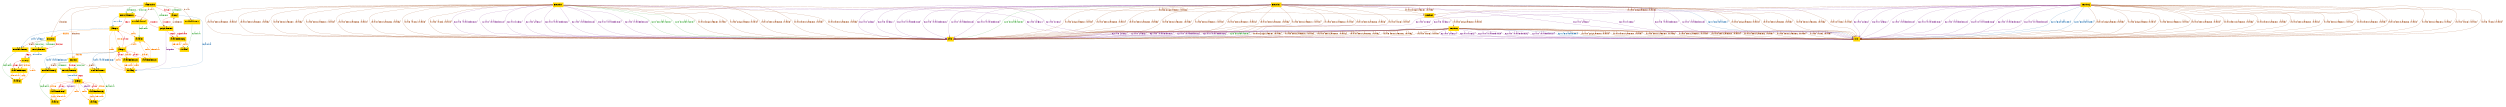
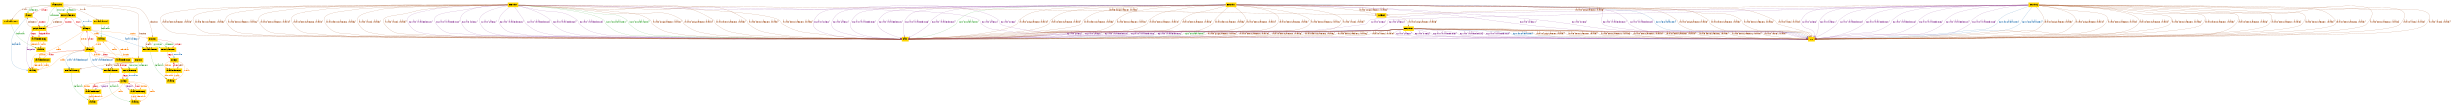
  digraph {
    fontsize=12
    rankdir=TB
    node [color="#ffd700" fontcolor="#000000" fontsize=12 shape=box style="filled, solid"]
    edge [color="#a65628" dir=forward fontcolor="#a65628" fontsize=12 style=solid uuid="<Function1, ReturnStatement1>" weight=1]
    n1 [label=AssignStatement uuid=AssignStatement]
    n2 [label=VariableReference3 uuid=VariableReference3]
    n3 [label=Variable5 uuid=Variable5]
    n4 [label=Variable4 uuid=Variable4]
    n5 [label=ReturnStatement0 uuid=ReturnStatement0]
    n6 [label=CallExpr0 uuid=CallExpr0]
    n7 [label=Function1 uuid=Function1]
    n8 [label=Variable0 uuid=Variable0]
    n9 [label=CallExpr1 uuid=CallExpr1]
    n10 [label=FormalParameter2 uuid=FormalParameter2]
    n11 [label=ReturnStatement1 uuid=ReturnStatement1]
    n12 [label=Function0 uuid=Function0]
    n13 [label=FormalParameter3 uuid=FormalParameter3]
    n14 [label=FormalParameter1 uuid=FormalParameter1]
    n15 [label=VariableReference0 uuid=VariableReference0]
    n16 [label=VariableReference1 uuid=VariableReference1]
    n17 [label=Variable2 uuid=Variable2]
    n18 [label=NotExpr uuid=NotExpr]
    n19 [label=VariableReference2 uuid=VariableReference2]
    n20 [label=ReturnStatement2 uuid=ReturnStatement2]
    n21 [label=AndExpr uuid=AndExpr]
    n22 [label=Variable1 uuid=Variable1]
    n23 [label=Variable3 uuid=Variable3]
    n24 [label=VariableReference4 uuid=VariableReference4]
    n25 [label=VariableReference5 uuid=VariableReference5]
    n26 [label=MainFunction uuid=MainFunction]
    n27 [label=VarDecl uuid=VarDecl]
    n28 [label=FormalParameter0 uuid=FormalParameter0]
    n29 [label=FormalParameter4 uuid=FormalParameter4]
    n30 [label=Execution0 uuid=Execution0]
    n31 [label=False uuid=False]
    n32 [label=True uuid=True]
    n33 [label=Undefined uuid=Undefined]
    n34 [label=Execution2 uuid=Execution2]
    n35 [label=Execution1 uuid=Execution1]
    n36 [label=Execution3 uuid=Execution3]
    n1 -> n2 [color="#e41a1c" fontcolor="#e41a1c" label="$exprs" uuid="<AssignStatement, VariableReference3>"]
    n1 -> n2 [color="#e41a1c" fontcolor="#e41a1c" label=assignedValue uuid="<AssignStatement, VariableReference3>"]
    n1 -> n3 [color="#984ea3" fontcolor="#984ea3" label=assignedTo uuid="<AssignStatement, Variable5>"]
    n2 -> n4 [color="#ff7f00" fontcolor="#ff7f00" label="$reads" uuid="<VariableReference3, Variable4>"]
    n2 -> n4 [color="#ff7f00" fontcolor="#ff7f00" label=referredVar uuid="<VariableReference3, Variable4>"]
+   n5 -> n1 [label=predecessor uuid="<ReturnStatement0, AssignStatement>"]
    n5 -> n1 [color="#e41a1c" dir=back fontcolor="#e41a1c" label=successor uuid="<AssignStatement, ReturnStatement0>"]
    n5 -> n6 [color="#e41a1c" fontcolor="#e41a1c" label="$exprs" uuid="<ReturnStatement0, CallExpr0>"]
    n5 -> n6 [color="#377eb8" fontcolor="#377eb8" label=returnValue uuid="<ReturnStatement0, CallExpr0>"]
    n6 -> n3 [color="#ff7f00" fontcolor="#ff7f00" label="$reads" uuid="<CallExpr0, Variable5>"]
    n6 -> n7 [color="#ff7f00" fontcolor="#ff7f00" label=function uuid="<CallExpr0, Function1>"]
    n6 -> n8 [color="#ff7f00" fontcolor="#ff7f00" label="$reads" uuid="<CallExpr0, Variable0>"]
    n6 -> n9 [color="#ff7f00" fontcolor="#ff7f00" label=children uuid="<CallExpr0, CallExpr1>"]
    n6 -> n9 [color="#e41a1c" dir=back fontcolor="#e41a1c" label=parent uuid="<CallExpr1, CallExpr0>"]
    n6 -> n10 [color="#377eb8" fontcolor="#377eb8" label="actuals [CallExpr1]" uuid="<CallExpr0, CallExpr1, FormalParameter2>"]
    n7 -> n10 [label=formals uuid="<Function1, FormalParameter2>"]
    n7 -> n11 [color="#4daf4a" fontcolor="#4daf4a" label="$statements"]
    n7 -> n11 [color="#e41a1c" fontcolor="#e41a1c" label=firstStmt]
    n7 -> n11 [color="#4daf4a" fontcolor="#4daf4a" label=returnStmt]
    n8 -> n9 [color="#ff7f00" fontcolor="#ff7f00" label="$reads" uuid="<CallExpr1, Variable0>"]
    n9 -> n3 [color="#ff7f00" fontcolor="#ff7f00" label="$reads" uuid="<CallExpr1, Variable5>"]
    n9 -> n12 [color="#ff7f00" fontcolor="#ff7f00" label=function uuid="<CallExpr1, Function0>"]
    n9 -> n13 [color="#377eb8" fontcolor="#377eb8" label="actuals [VariableReference0]" uuid="<CallExpr1, VariableReference0, FormalParameter3>"]
    n9 -> n14 [color="#377eb8" fontcolor="#377eb8" label="actuals [VariableReference1]" uuid="<CallExpr1, VariableReference1, FormalParameter1>"]
    n9 -> n15 [color="#ff7f00" fontcolor="#ff7f00" label=children uuid="<CallExpr1, VariableReference0>"]
    n9 -> n15 [color="#e41a1c" dir=back fontcolor="#e41a1c" label=parent uuid="<VariableReference0, CallExpr1>"]
    n9 -> n16 [color="#ff7f00" fontcolor="#ff7f00" label=children uuid="<CallExpr1, VariableReference1>"]
    n9 -> n16 [color="#e41a1c" dir=back fontcolor="#e41a1c" label=parent uuid="<VariableReference1, CallExpr1>"]
    n10 -> n17 [color="#4daf4a" fontcolor="#4daf4a" label=declaredVar uuid="<FormalParameter2, Variable2>"]
    n11 -> n18 [color="#e41a1c" fontcolor="#e41a1c" label="$exprs" uuid="<ReturnStatement1, NotExpr>"]
    n11 -> n18 [color="#377eb8" fontcolor="#377eb8" label=returnValue uuid="<ReturnStatement1, NotExpr>"]
    n12 -> n13 [label=formals uuid="<Function0, FormalParameter3>"]
    n12 -> n14 [label=formals uuid="<Function0, FormalParameter1>"]
    n12 -> n20 [color="#4daf4a" fontcolor="#4daf4a" label="$statements" uuid="<Function0, ReturnStatement2>"]
    n12 -> n20 [color="#e41a1c" fontcolor="#e41a1c" label=firstStmt uuid="<Function0, ReturnStatement2>"]
    n12 -> n20 [color="#4daf4a" fontcolor="#4daf4a" label=returnStmt uuid="<Function0, ReturnStatement2>"]
    n13 -> n22 [color="#4daf4a" fontcolor="#4daf4a" label=declaredVar uuid="<FormalParameter3, Variable1>"]
    n14 -> n23 [color="#4daf4a" fontcolor="#4daf4a" label=declaredVar uuid="<FormalParameter1, Variable3>"]
    n15 -> n3 [color="#ff7f00" fontcolor="#ff7f00" label="$reads" uuid="<VariableReference0, Variable5>"]
    n15 -> n3 [color="#ff7f00" fontcolor="#ff7f00" label=referredVar uuid="<VariableReference0, Variable5>"]
    n16 -> n8 [color="#ff7f00" fontcolor="#ff7f00" label="$reads" uuid="<VariableReference1, Variable0>"]
    n16 -> n8 [color="#ff7f00" fontcolor="#ff7f00" label=referredVar uuid="<VariableReference1, Variable0>"]
    n18 -> n17 [color="#ff7f00" fontcolor="#ff7f00" label="$reads" uuid="<NotExpr, Variable2>"]
    n18 -> n19 [label=child uuid="<NotExpr, VariableReference2>"]
    n18 -> n19 [color="#ff7f00" fontcolor="#ff7f00" label=children uuid="<NotExpr, VariableReference2>"]
    n18 -> n19 [color="#e41a1c" dir=back fontcolor="#e41a1c" label=parent uuid="<VariableReference2, NotExpr>"]
    n19 -> n17 [color="#ff7f00" fontcolor="#ff7f00" label="$reads" uuid="<VariableReference2, Variable2>"]
    n19 -> n17 [color="#ff7f00" fontcolor="#ff7f00" label=referredVar uuid="<VariableReference2, Variable2>"]
    n20 -> n21 [color="#e41a1c" fontcolor="#e41a1c" label="$exprs" uuid="<ReturnStatement2, AndExpr>"]
    n20 -> n21 [color="#377eb8" fontcolor="#377eb8" label=returnValue uuid="<ReturnStatement2, AndExpr>"]
    n21 -> n22 [color="#ff7f00" fontcolor="#ff7f00" label="$reads" uuid="<AndExpr, Variable1>"]
    n21 -> n23 [color="#ff7f00" fontcolor="#ff7f00" label="$reads" uuid="<AndExpr, Variable3>"]
    n21 -> n24 [color="#ff7f00" fontcolor="#ff7f00" label=children uuid="<AndExpr, VariableReference4>"]
    n21 -> n24 [color="#e41a1c" dir=back fontcolor="#e41a1c" label=parent uuid="<VariableReference4, AndExpr>"]
    n21 -> n24 [color="#984ea3" fontcolor="#984ea3" label=rightChild uuid="<AndExpr, VariableReference4>"]
    n21 -> n25 [color="#ff7f00" fontcolor="#ff7f00" label=children uuid="<AndExpr, VariableReference5>"]
    n21 -> n25 [color="#984ea3" fontcolor="#984ea3" label=leftChild uuid="<AndExpr, VariableReference5>"]
    n21 -> n25 [color="#e41a1c" dir=back fontcolor="#e41a1c" label=parent uuid="<VariableReference5, AndExpr>"]
    n24 -> n22 [color="#ff7f00" fontcolor="#ff7f00" label="$reads" uuid="<VariableReference4, Variable1>"]
    n24 -> n22 [color="#ff7f00" fontcolor="#ff7f00" label=referredVar uuid="<VariableReference4, Variable1>"]
    n25 -> n23 [color="#ff7f00" fontcolor="#ff7f00" label="$reads" uuid="<VariableReference5, Variable3>"]
    n25 -> n23 [color="#ff7f00" fontcolor="#ff7f00" label=referredVar uuid="<VariableReference5, Variable3>"]
    n26 -> n1 [color="#4daf4a" fontcolor="#4daf4a" label="$statements" uuid="<MainFunction, AssignStatement>"]
    n26 -> n5 [color="#4daf4a" fontcolor="#4daf4a" label="$statements" uuid="<MainFunction, ReturnStatement0>"]
    n26 -> n5 [color="#4daf4a" fontcolor="#4daf4a" label=returnStmt uuid="<MainFunction, ReturnStatement0>"]
    n26 -> n7 [label="$functions" uuid="<MainFunction, Function1>"]
    n26 -> n12 [label="$functions" uuid="<MainFunction, Function0>"]
    n26 -> n27 [color="#4daf4a" fontcolor="#4daf4a" label="$statements" uuid="<MainFunction, VarDecl>"]
    n26 -> n27 [color="#e41a1c" fontcolor="#e41a1c" label=firstStmt uuid="<MainFunction, VarDecl>"]
    n26 -> n28 [label=formals uuid="<MainFunction, FormalParameter0>"]
    n26 -> n29 [label=formals uuid="<MainFunction, FormalParameter4>"]
    n27 -> n1 [dir=back label=predecessor uuid="<AssignStatement, VarDecl>"]
    n27 -> n1 [color="#e41a1c" fontcolor="#e41a1c" label=successor uuid="<VarDecl, AssignStatement>"]
    n27 -> n3 [color="#377eb8" fontcolor="#377eb8" label=declaredVar uuid="<VarDecl, Variable5>"]
    n28 -> n4 [color="#4daf4a" fontcolor="#4daf4a" label=declaredVar uuid="<FormalParameter0, Variable4>"]
    n29 -> n8 [color="#4daf4a" fontcolor="#4daf4a" label=declaredVar uuid="<FormalParameter4, Variable0>"]
    n30 -> n31 [color="#984ea3" fontcolor="#984ea3" label="exprValue [AndExpr]" uuid="<Execution0, AndExpr, False>"]
    n30 -> n31 [color="#984ea3" fontcolor="#984ea3" label="exprValue [CallExpr1]" uuid="<Execution0, CallExpr1, False>"]
    n30 -> n31 [color="#984ea3" fontcolor="#984ea3" label="exprValue [VariableReference0]" uuid="<Execution0, VariableReference0, False>"]
    n30 -> n31 [color="#984ea3" fontcolor="#984ea3" label="exprValue [VariableReference1]" uuid="<Execution0, VariableReference1, False>"]
    n30 -> n31 [color="#984ea3" fontcolor="#984ea3" label="exprValue [VariableReference2]" uuid="<Execution0, VariableReference2, False>"]
    n30 -> n31 [color="#984ea3" fontcolor="#984ea3" label="exprValue [VariableReference3]" uuid="<Execution0, VariableReference3, False>"]
    n30 -> n31 [color="#984ea3" fontcolor="#984ea3" label="exprValue [VariableReference4]" uuid="<Execution0, VariableReference4, False>"]
    n30 -> n31 [color="#984ea3" fontcolor="#984ea3" label="exprValue [VariableReference5]" uuid="<Execution0, VariableReference5, False>"]
    n30 -> n31 [color="#4daf4a" fontcolor="#4daf4a" label="inputs [FormalParameter0]" uuid="<Execution0, FormalParameter0, False>"]
    n30 -> n31 [color="#4daf4a" fontcolor="#4daf4a" label="inputs [FormalParameter4]" uuid="<Execution0, FormalParameter4, False>"]
    n30 -> n31 [label="varValue [AssignStatement, Variable0]" uuid="<Execution0, AssignStatement, Variable0, False>"]
    n30 -> n31 [label="varValue [AssignStatement, Variable4]" uuid="<Execution0, AssignStatement, Variable4, False>"]
    n30 -> n31 [label="varValue [ReturnStatement0, Variable0]" uuid="<Execution0, ReturnStatement0, Variable0, False>"]
    n30 -> n31 [label="varValue [ReturnStatement0, Variable4]" uuid="<Execution0, ReturnStatement0, Variable4, False>"]
    n30 -> n31 [label="varValue [ReturnStatement0, Variable5]" uuid="<Execution0, ReturnStatement0, Variable5, False>"]
    n30 -> n31 [label="varValue [ReturnStatement1, Variable0]" uuid="<Execution0, ReturnStatement1, Variable0, False>"]
    n30 -> n31 [label="varValue [ReturnStatement1, Variable2]" uuid="<Execution0, ReturnStatement1, Variable2, False>"]
    n30 -> n31 [label="varValue [ReturnStatement1, Variable3]" uuid="<Execution0, ReturnStatement1, Variable3, False>"]
    n30 -> n31 [label="varValue [ReturnStatement1, Variable4]" uuid="<Execution0, ReturnStatement1, Variable4, False>"]
    n30 -> n31 [label="varValue [ReturnStatement2, Variable1]" uuid="<Execution0, ReturnStatement2, Variable1, False>"]
    n30 -> n31 [label="varValue [ReturnStatement2, Variable3]" uuid="<Execution0, ReturnStatement2, Variable3, False>"]
    n30 -> n31 [label="varValue [VarDecl, Variable0]" uuid="<Execution0, VarDecl, Variable0, False>"]
    n30 -> n31 [label="varValue [VarDecl, Variable4]" uuid="<Execution0, VarDecl, Variable4, False>"]
    n30 -> n32 [color="#984ea3" fontcolor="#984ea3" label="exprValue [CallExpr0]" uuid="<Execution0, CallExpr0, True>"]
    n30 -> n32 [color="#984ea3" fontcolor="#984ea3" label="exprValue [NotExpr]" uuid="<Execution0, NotExpr, True>"]
    n30 -> n33 [label="varValue [AssignStatement, Variable5]" uuid="<Execution0, AssignStatement, Variable5, Undefined>"]
    n33 -> n34 [label="varValue [AssignStatement, Variable5]" uuid="<Execution2, AssignStatement, Variable5, Undefined>"]
    n34 -> n31 [color="#984ea3" fontcolor="#984ea3" label="exprValue [AndExpr]" uuid="<Execution2, AndExpr, False>"]
    n34 -> n31 [color="#984ea3" fontcolor="#984ea3" label="exprValue [CallExpr1]" uuid="<Execution2, CallExpr1, False>"]
    n34 -> n31 [color="#984ea3" fontcolor="#984ea3" label="exprValue [VariableReference1]" uuid="<Execution2, VariableReference1, False>"]
    n34 -> n31 [color="#984ea3" fontcolor="#984ea3" label="exprValue [VariableReference2]" uuid="<Execution2, VariableReference2, False>"]
    n34 -> n31 [color="#984ea3" fontcolor="#984ea3" label="exprValue [VariableReference5]" uuid="<Execution2, VariableReference5, False>"]
    n34 -> n31 [color="#4daf4a" fontcolor="#4daf4a" label="inputs [FormalParameter4]" uuid="<Execution2, FormalParameter4, False>"]
    n34 -> n31 [label="varValue [AssignStatement, Variable0]" uuid="<Execution2, AssignStatement, Variable0, False>"]
    n34 -> n31 [label="varValue [ReturnStatement0, Variable0]" uuid="<Execution2, ReturnStatement0, Variable0, False>"]
    n34 -> n31 [label="varValue [ReturnStatement1, Variable2]" uuid="<Execution2, ReturnStatement1, Variable2, False>"]
    n34 -> n31 [label="varValue [ReturnStatement2, Variable2]" uuid="<Execution2, ReturnStatement2, Variable2, False>"]
    n34 -> n31 [label="varValue [ReturnStatement2, Variable3]" uuid="<Execution2, ReturnStatement2, Variable3, False>"]
    n34 -> n31 [label="varValue [VarDecl, Variable0]" uuid="<Execution2, VarDecl, Variable0, False>"]
    n34 -> n32 [color="#984ea3" fontcolor="#984ea3" label="exprValue [CallExpr0]" uuid="<Execution2, CallExpr0, True>"]
    n34 -> n32 [color="#984ea3" fontcolor="#984ea3" label="exprValue [NotExpr]" uuid="<Execution2, NotExpr, True>"]
    n34 -> n32 [color="#984ea3" fontcolor="#984ea3" label="exprValue [VariableReference0]" uuid="<Execution2, VariableReference0, True>"]
    n34 -> n32 [color="#984ea3" fontcolor="#984ea3" label="exprValue [VariableReference3]" uuid="<Execution2, VariableReference3, True>"]
    n34 -> n32 [color="#984ea3" fontcolor="#984ea3" label="exprValue [VariableReference4]" uuid="<Execution2, VariableReference4, True>"]
    n34 -> n32 [color="#377eb8" fontcolor="#377eb8" label="inputs [FormalParameter0]" uuid="<Execution2, FormalParameter0, True>"]
    n34 -> n32 [label="varValue [AssignStatement, Variable4]" uuid="<Execution2, AssignStatement, Variable4, True>"]
    n34 -> n32 [label="varValue [ReturnStatement0, Variable4]" uuid="<Execution2, ReturnStatement0, Variable4, True>"]
    n34 -> n32 [label="varValue [ReturnStatement0, Variable5]" uuid="<Execution2, ReturnStatement0, Variable5, True>"]
    n34 -> n32 [label="varValue [ReturnStatement1, Variable0]" uuid="<Execution2, ReturnStatement1, Variable0, True>"]
    n34 -> n32 [label="varValue [ReturnStatement1, Variable4]" uuid="<Execution2, ReturnStatement1, Variable4, True>"]
    n34 -> n32 [label="varValue [ReturnStatement2, Variable1]" uuid="<Execution2, ReturnStatement2, Variable1, True>"]
    n34 -> n32 [label="varValue [ReturnStatement2, Variable4]" uuid="<Execution2, ReturnStatement2, Variable4, True>"]
    n34 -> n32 [label="varValue [VarDecl, Variable4]" uuid="<Execution2, VarDecl, Variable4, True>"]
    n35 -> n31 [color="#984ea3" fontcolor="#984ea3" label="exprValue [AndExpr]" uuid="<Execution1, AndExpr, False>"]
    n35 -> n31 [color="#984ea3" fontcolor="#984ea3" label="exprValue [CallExpr1]" uuid="<Execution1, CallExpr1, False>"]
    n35 -> n31 [color="#984ea3" fontcolor="#984ea3" label="exprValue [VariableReference0]" uuid="<Execution1, VariableReference0, False>"]
    n35 -> n31 [color="#984ea3" fontcolor="#984ea3" label="exprValue [VariableReference2]" uuid="<Execution1, VariableReference2, False>"]
    n35 -> n31 [color="#984ea3" fontcolor="#984ea3" label="exprValue [VariableReference3]" uuid="<Execution1, VariableReference3, False>"]
    n35 -> n31 [color="#984ea3" fontcolor="#984ea3" label="exprValue [VariableReference4]" uuid="<Execution1, VariableReference4, False>"]
    n35 -> n31 [color="#4daf4a" fontcolor="#4daf4a" label="inputs [FormalParameter0]" uuid="<Execution1, FormalParameter0, False>"]
    n35 -> n31 [label="varValue [AssignStatement, Variable4]" uuid="<Execution1, AssignStatement, Variable4, False>"]
    n35 -> n31 [label="varValue [ReturnStatement0, Variable4]" uuid="<Execution1, ReturnStatement0, Variable4, False>"]
    n35 -> n31 [label="varValue [ReturnStatement0, Variable5]" uuid="<Execution1, ReturnStatement0, Variable5, False>"]
    n35 -> n31 [label="varValue [ReturnStatement1, Variable0]" uuid="<Execution1, ReturnStatement1, Variable0, False>"]
    n35 -> n31 [label="varValue [ReturnStatement1, Variable1]" uuid="<Execution1, ReturnStatement1, Variable1, False>"]
    n35 -> n31 [label="varValue [ReturnStatement1, Variable2]" uuid="<Execution1, ReturnStatement1, Variable2, False>"]
    n35 -> n31 [label="varValue [ReturnStatement1, Variable3]" uuid="<Execution1, ReturnStatement1, Variable3, False>"]
    n35 -> n31 [label="varValue [ReturnStatement1, Variable4]" uuid="<Execution1, ReturnStatement1, Variable4, False>"]
    n35 -> n31 [label="varValue [ReturnStatement2, Variable1]" uuid="<Execution1, ReturnStatement2, Variable1, False>"]
    n35 -> n31 [label="varValue [ReturnStatement2, Variable2]" uuid="<Execution1, ReturnStatement2, Variable2, False>"]
    n35 -> n31 [label="varValue [VarDecl, Variable4]" uuid="<Execution1, VarDecl, Variable4, False>"]
    n35 -> n32 [color="#984ea3" fontcolor="#984ea3" label="exprValue [CallExpr0]" uuid="<Execution1, CallExpr0, True>"]
    n35 -> n32 [color="#984ea3" fontcolor="#984ea3" label="exprValue [NotExpr]" uuid="<Execution1, NotExpr, True>"]
    n35 -> n32 [color="#984ea3" fontcolor="#984ea3" label="exprValue [VariableReference1]" uuid="<Execution1, VariableReference1, True>"]
    n35 -> n32 [color="#984ea3" fontcolor="#984ea3" label="exprValue [VariableReference5]" uuid="<Execution1, VariableReference5, True>"]
    n35 -> n32 [color="#377eb8" fontcolor="#377eb8" label="inputs [FormalParameter4]" uuid="<Execution1, FormalParameter4, True>"]
    n35 -> n32 [label="varValue [AssignStatement, Variable0]" uuid="<Execution1, AssignStatement, Variable0, True>"]
    n35 -> n32 [label="varValue [ReturnStatement0, Variable0]" uuid="<Execution1, ReturnStatement0, Variable0, True>"]
    n35 -> n32 [label="varValue [ReturnStatement2, Variable3]" uuid="<Execution1, ReturnStatement2, Variable3, True>"]
    n35 -> n32 [label="varValue [VarDecl, Variable0]" uuid="<Execution1, VarDecl, Variable0, True>"]
    n35 -> n33 [label="varValue [AssignStatement, Variable5]" uuid="<Execution1, AssignStatement, Variable5, Undefined>"]
    n36 -> n31 [color="#984ea3" fontcolor="#984ea3" label="exprValue [CallExpr0]" uuid="<Execution3, CallExpr0, False>"]
    n36 -> n31 [color="#984ea3" fontcolor="#984ea3" label="exprValue [NotExpr]" uuid="<Execution3, NotExpr, False>"]
    n36 -> n32 [color="#984ea3" fontcolor="#984ea3" label="exprValue [AndExpr]" uuid="<Execution3, AndExpr, True>"]
    n36 -> n32 [color="#984ea3" fontcolor="#984ea3" label="exprValue [CallExpr1]" uuid="<Execution3, CallExpr1, True>"]
    n36 -> n32 [color="#984ea3" fontcolor="#984ea3" label="exprValue [VariableReference0]" uuid="<Execution3, VariableReference0, True>"]
    n36 -> n32 [color="#984ea3" fontcolor="#984ea3" label="exprValue [VariableReference1]" uuid="<Execution3, VariableReference1, True>"]
    n36 -> n32 [color="#984ea3" fontcolor="#984ea3" label="exprValue [VariableReference2]" uuid="<Execution3, VariableReference2, True>"]
    n36 -> n32 [color="#984ea3" fontcolor="#984ea3" label="exprValue [VariableReference3]" uuid="<Execution3, VariableReference3, True>"]
    n36 -> n32 [color="#984ea3" fontcolor="#984ea3" label="exprValue [VariableReference4]" uuid="<Execution3, VariableReference4, True>"]
    n36 -> n32 [color="#984ea3" fontcolor="#984ea3" label="exprValue [VariableReference5]" uuid="<Execution3, VariableReference5, True>"]
    n36 -> n32 [color="#377eb8" fontcolor="#377eb8" label="inputs [FormalParameter0]" uuid="<Execution3, FormalParameter0, True>"]
    n36 -> n32 [color="#377eb8" fontcolor="#377eb8" label="inputs [FormalParameter4]" uuid="<Execution3, FormalParameter4, True>"]
    n36 -> n32 [label="varValue [AssignStatement, Variable0]" uuid="<Execution3, AssignStatement, Variable0, True>"]
    n36 -> n32 [label="varValue [AssignStatement, Variable4]" uuid="<Execution3, AssignStatement, Variable4, True>"]
    n36 -> n32 [label="varValue [ReturnStatement0, Variable0]" uuid="<Execution3, ReturnStatement0, Variable0, True>"]
    n36 -> n32 [label="varValue [ReturnStatement0, Variable4]" uuid="<Execution3, ReturnStatement0, Variable4, True>"]
    n36 -> n32 [label="varValue [ReturnStatement0, Variable5]" uuid="<Execution3, ReturnStatement0, Variable5, True>"]
    n36 -> n32 [label="varValue [ReturnStatement1, Variable0]" uuid="<Execution3, ReturnStatement1, Variable0, True>"]
    n36 -> n32 [label="varValue [ReturnStatement1, Variable2]" uuid="<Execution3, ReturnStatement1, Variable2, True>"]
    n36 -> n32 [label="varValue [ReturnStatement1, Variable3]" uuid="<Execution3, ReturnStatement1, Variable3, True>"]
    n36 -> n32 [label="varValue [ReturnStatement1, Variable4]" uuid="<Execution3, ReturnStatement1, Variable4, True>"]
    n36 -> n32 [label="varValue [ReturnStatement2, Variable1]" uuid="<Execution3, ReturnStatement2, Variable1, True>"]
    n36 -> n32 [label="varValue [ReturnStatement2, Variable3]" uuid="<Execution3, ReturnStatement2, Variable3, True>"]
    n36 -> n32 [label="varValue [VarDecl, Variable0]" uuid="<Execution3, VarDecl, Variable0, True>"]
    n36 -> n32 [label="varValue [VarDecl, Variable4]" uuid="<Execution3, VarDecl, Variable4, True>"]
    n36 -> n33 [label="varValue [AssignStatement, Variable5]" uuid="<Execution3, AssignStatement, Variable5, Undefined>"]
  }
